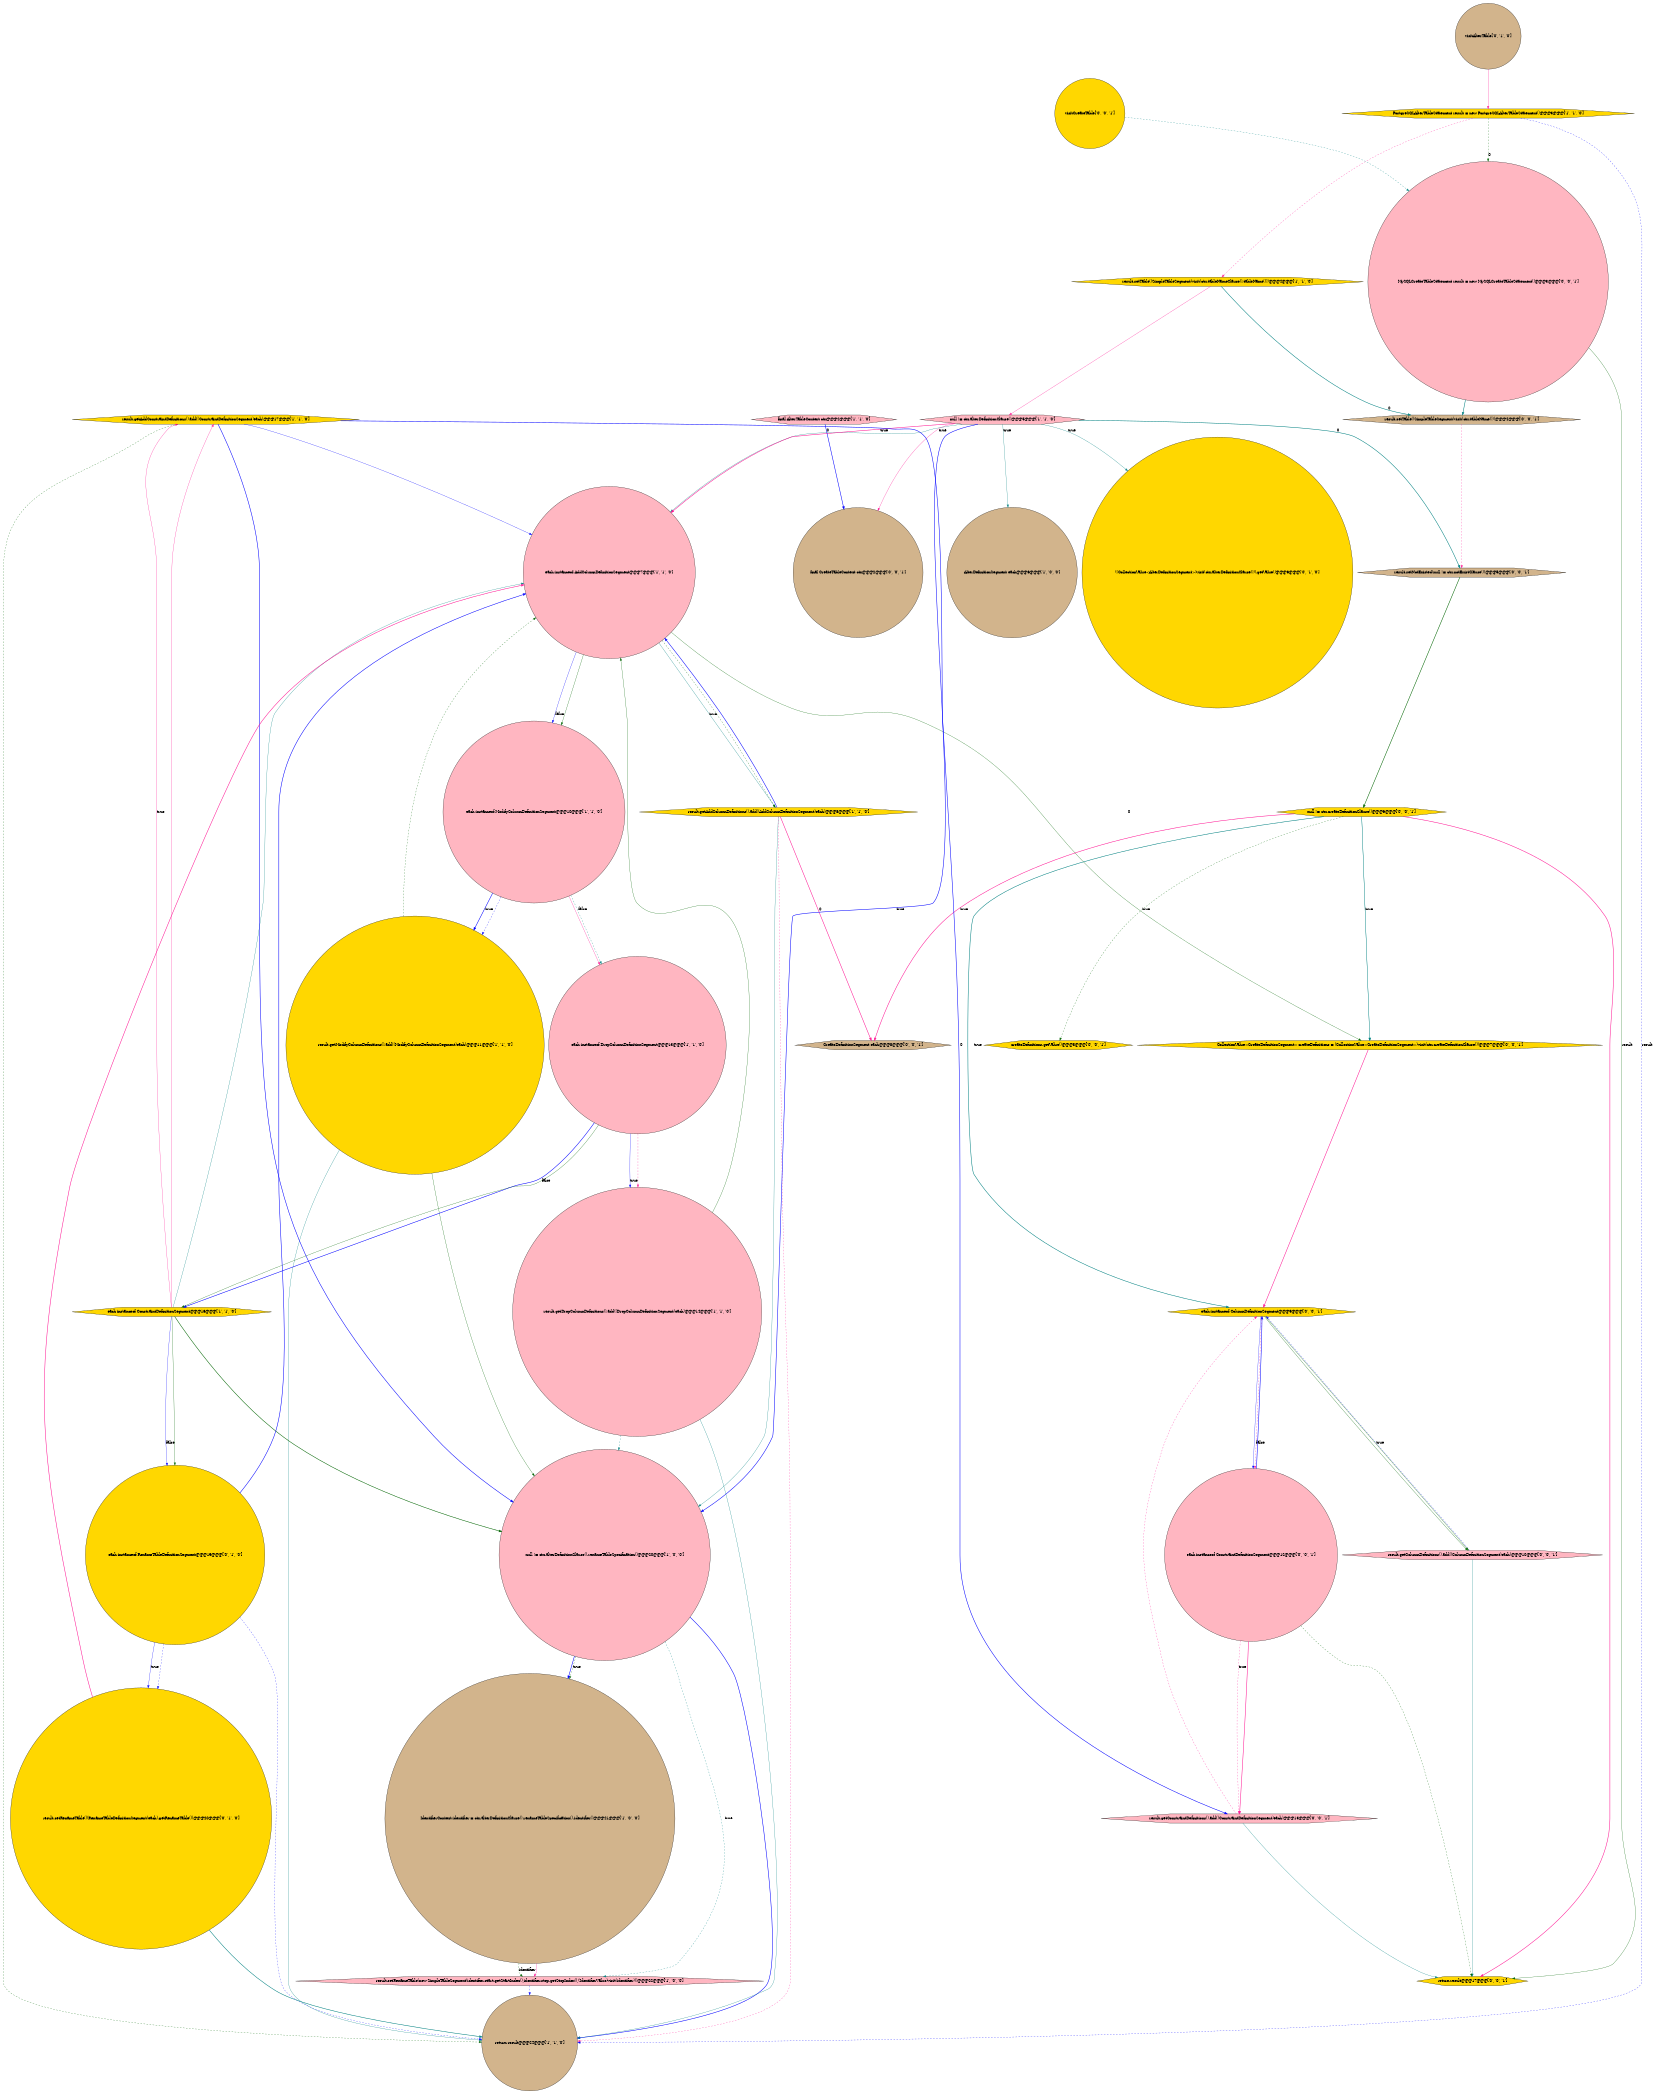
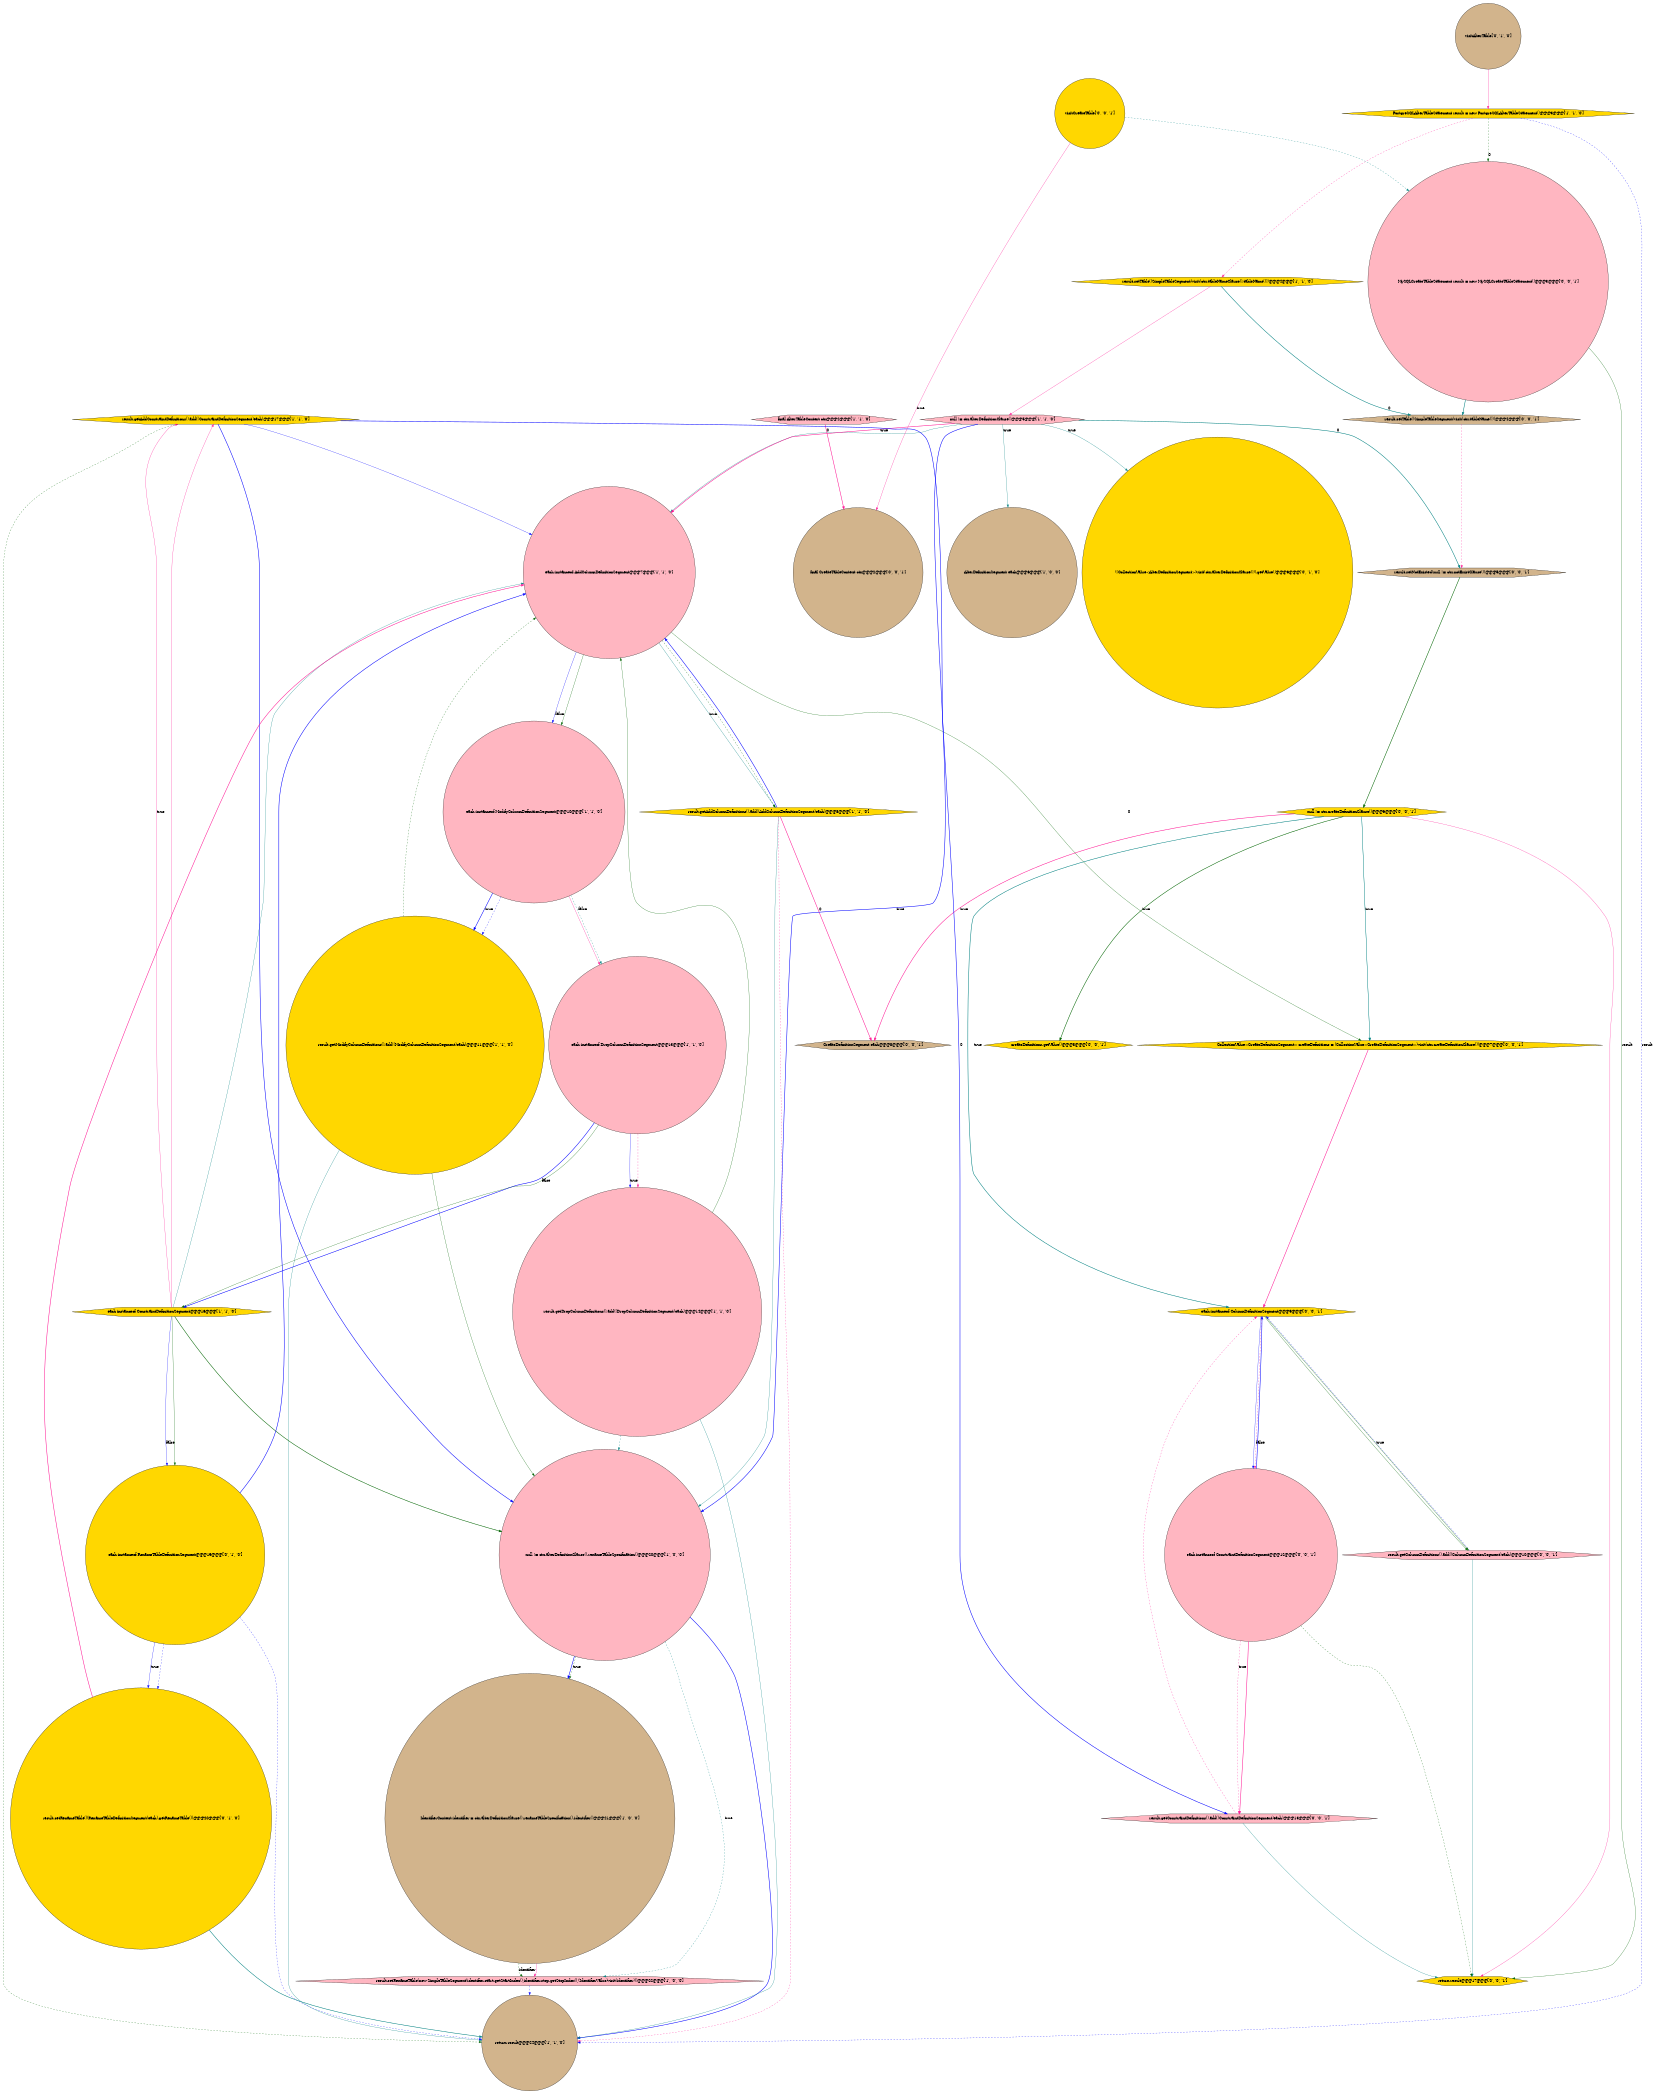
  digraph {
    node [fillcolor=gold shape=hexagon style=filled]
    edge [color=deeppink style=solid]
    n1 [fillcolor=lightpink label="MySQLCreateTableStatement result = new MySQLCreateTableStatement()@@@3@@@['0', '0', '1']" shape=circle]
    n2 [fillcolor=tan label="result.setTable((SimpleTableSegment)visit(ctx.tableName()))@@@4@@@['0', '0', '1']"]
    n3 [label="return result@@@17@@@['0', '0', '1']"]
    n4 [fillcolor=tan label="result.setNotExisted(null != ctx.notExistClause())@@@5@@@['0', '0', '1']"]
    n5 [fillcolor=tan label="final CreateTableContext ctx@@@2@@@['0', '0', '1']" shape=circle]
    n6 [label="result.getModifyColumnDefinitions().add((ModifyColumnDefinitionSegment)each)@@@11@@@['1', '1', '0']" shape=circle]
    n7 [fillcolor=lightpink label="null != ctx.alterDefinitionClause().renameTableSpecification()@@@20@@@['1', '0', '0']" shape=circle]
    n8 [fillcolor=lightpink label="each instanceof AddColumnDefinitionSegment@@@7@@@['1', '1', '0']" shape=circle]
    n9 [fillcolor=tan label="return result@@@24@@@['1', '1', '0']" shape=circle]
    n10 [fillcolor=lightpink label="result.setRenameTable(new SimpleTableSegment(identifier.start.getStartIndex(),identifier.stop.getStopIndex(),(IdentifierValue)visit(identifier)))@@@22@@@['1', '0', '0']"]
    n11 [fillcolor=tan label="IdentifierContext identifier = ctx.alterDefinitionClause().renameTableSpecification().identifier()@@@21@@@['1', '0', '0']" shape=circle]
    n12 [fillcolor=lightpink label="each instanceof ModifyColumnDefinitionSegment@@@10@@@['1', '1', '0']" shape=circle]
    n13 [label="result.getAddColumnDefinitions().add((AddColumnDefinitionSegment)each)@@@8@@@['1', '1', '0']"]
    n14 [label="CollectionValue<CreateDefinitionSegment> createDefinitions = (CollectionValue<CreateDefinitionSegment>)visit(ctx.createDefinitionClause())@@@7@@@['0', '0', '1']"]
    n15 [label="createDefinitions.getValue()@@@8@@@['0', '0', '1']"]
    n16 [fillcolor=lightpink label="null != ctx.alterDefinitionClause()@@@5@@@['1', '1', '0']"]
    n17 [fillcolor=tan label="AlterDefinitionSegment each@@@6@@@['1', '0', '0']" shape=circle]
    n18 [label="((CollectionValue<AlterDefinitionSegment>)visit(ctx.alterDefinitionClause())).getValue()@@@6@@@['0', '1', '0']" shape=circle]
    n19 [label="null != ctx.createDefinitionClause()@@@6@@@['0', '0', '1']"]
    n20 [fillcolor=tan label="visitAlterTable['0', '1', '0']" shape=circle]
    n21 [label="PostgreSQLAlterTableStatement result = new PostgreSQLAlterTableStatement()@@@3@@@['1', '1', '0']"]
    n22 [label="result.setTable((SimpleTableSegment)visit(ctx.tableNameClause().tableName()))@@@4@@@['1', '1', '0']"]
    n23 [fillcolor=lightpink label="final AlterTableContext ctx@@@2@@@['1', '1', '0']"]
    n24 [fillcolor=lightpink label="result.getDropColumnDefinitions().add((DropColumnDefinitionSegment)each)@@@14@@@['1', '1', '0']" shape=circle]
    n25 [fillcolor=lightpink label="each instanceof DropColumnDefinitionSegment@@@13@@@['1', '1', '0']" shape=circle]
    n26 [label="each instanceof ConstraintDefinitionSegment@@@16@@@['1', '1', '0']"]
    n27 [fillcolor=lightpink label="result.getColumnDefinitions().add((ColumnDefinitionSegment)each)@@@10@@@['0', '0', '1']"]
    n28 [label="each instanceof ColumnDefinitionSegment@@@9@@@['0', '0', '1']"]
    n29 [fillcolor=lightpink label="each instanceof ConstraintDefinitionSegment@@@12@@@['0', '0', '1']" shape=circle]
    n30 [fillcolor=tan label="CreateDefinitionSegment each@@@8@@@['0', '0', '1']"]
    n31 [fillcolor=lightpink label="result.getConstraintDefinitions().add((ConstraintDefinitionSegment)each)@@@13@@@['0', '0', '1']"]
    n32 [label="result.getAddConstraintDefinitions().add((ConstraintDefinitionSegment)each)@@@17@@@['1', '1', '0']"]
    n33 [label="visitCreateTable['0', '0', '1']" shape=circle]
    n34 [label="each instanceof RenameTableDefinitionSegment@@@19@@@['0', '1', '0']" shape=circle]
    n35 [label="result.setRenameTable(((RenameTableDefinitionSegment)each).getRenameTable())@@@20@@@['0', '1', '0']" shape=circle]
    n1 -> n2 [color=teal style=bold]
    n1 -> n3 [color=darkgreen label=result]
    n2 -> n4 [style=dashed]
    n4 -> n19 [color=darkgreen style=bold]
    n6 -> n7 [color=darkgreen]
    n6 -> n8 [color=darkgreen style=dashed]
    n6 -> n9 [color=teal]
    n7 -> n9 [color=blue style=bold]
    n7 -> n10 [color=teal label=true style=dashed]
    n7 -> n11 [color=darkgreen label=true style=dashed]
    n7 -> n11 [color=blue style=bold]
    n8 -> n12 [color=darkgreen]
    n8 -> n12 [color=blue label=false]
    n8 -> n13 [color=teal label=true]
    n8 -> n13 [color=darkgreen style=dashed]
    n8 -> n14 [color=darkgreen label=0]
    n10 -> n9 [color=blue style=dashed]
    n11 -> n10
    n11 -> n10 [color=darkgreen label=identifier style=dashed]
    n12 -> n6 [color=blue label=true style=bold]
    n12 -> n6 [color=blue style=dashed]
    n12 -> n25 [color=teal label=false style=dashed]
    n12 -> n25
    n13 -> n7 [color=teal]
    n13 -> n8 [color=blue style=bold]
    n13 -> n9 [style=dashed]
    n13 -> n30 [label=0 style=bold]
    n14 -> n28 [style=bold]
    n16 -> n4 [color=teal label=0 style=bold]
    n16 -> n7 [color=blue label=true style=bold]
    n16 -> n8 [color=teal]
    n16 -> n8 [label=true style=bold]
    n16 -> n17 [color=teal label=true]
    n16 -> n18 [color=teal label=true]
-   n19 -> n3 [style=bold]
+   n19 -> n3
    n19 -> n14 [color=teal label=true]
    n19 -> n14 [color=teal]
-   n19 -> n15 [color=darkgreen label=true style=dashed]
+   n19 -> n15 [color=darkgreen label=true style=bold]
    n19 -> n28 [color=teal label=true style=bold]
    n19 -> n30 [label=true style=bold]
    n20 -> n21
    n21 -> n1 [color=darkgreen label=0 style=dashed]
    n21 -> n9 [color=blue label=result style=dashed]
    n21 -> n22 [style=dashed]
    n22 -> n2 [color=teal label=0 style=bold]
    n22 -> n16
-   n23 -> n5 [color=blue label=0 style=bold]
+   n23 -> n5 [label=0 style=bold]
    n24 -> n7 [color=teal style=dashed]
    n24 -> n8 [color=darkgreen]
    n24 -> n9 [color=teal]
    n25 -> n24 [color=blue label=true]
    n25 -> n24 [style=dashed]
    n25 -> n26 [color=blue style=bold]
    n25 -> n26 [color=darkgreen label=false]
    n26 -> n7 [color=darkgreen style=bold]
    n26 -> n8 [color=teal]
    n26 -> n32 [label=true]
    n26 -> n32
    n26 -> n34 [color=blue label=false]
    n26 -> n34 [color=darkgreen]
    n27 -> n3 [color=teal]
    n27 -> n28 [color=blue style=dashed]
    n28 -> n27 [color=darkgreen label=true]
    n28 -> n27 [color=darkgreen]
    n28 -> n29 [label=false style=dashed]
    n28 -> n29 [color=blue]
    n29 -> n3 [color=darkgreen style=dashed]
    n29 -> n28 [color=blue style=bold]
    n29 -> n31 [style=bold]
    n29 -> n31 [label=true style=dashed]
    n31 -> n3 [color=teal]
    n31 -> n28 [style=dashed]
    n32 -> n7 [color=blue style=bold]
    n32 -> n8 [color=blue]
    n32 -> n9 [color=darkgreen style=dashed]
    n32 -> n31 [color=blue label=0 style=bold]
    n33 -> n1 [color=teal style=dashed]
-   n16 -> n5 [label=true]
+   n33 -> n5 [label=true]
    n34 -> n8 [color=blue style=bold]
    n34 -> n9 [color=blue style=dashed]
    n34 -> n35 [color=blue label=true]
    n34 -> n35 [color=blue style=dashed]
    n35 -> n8 [style=bold]
    n35 -> n9 [color=teal style=bold]
  }
